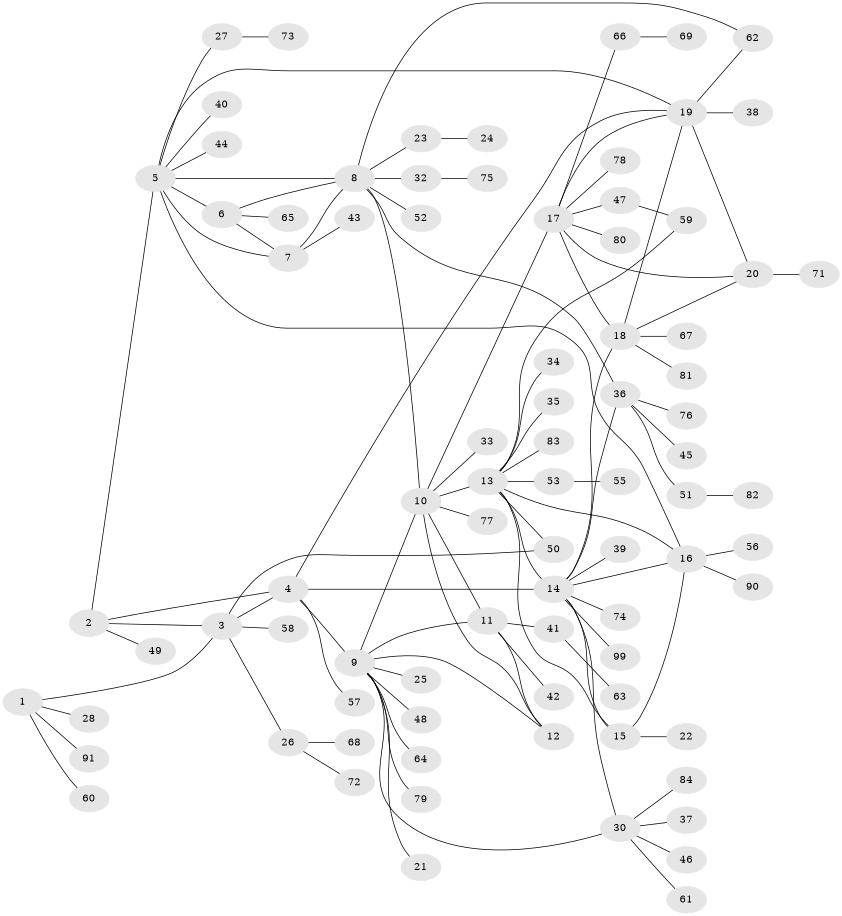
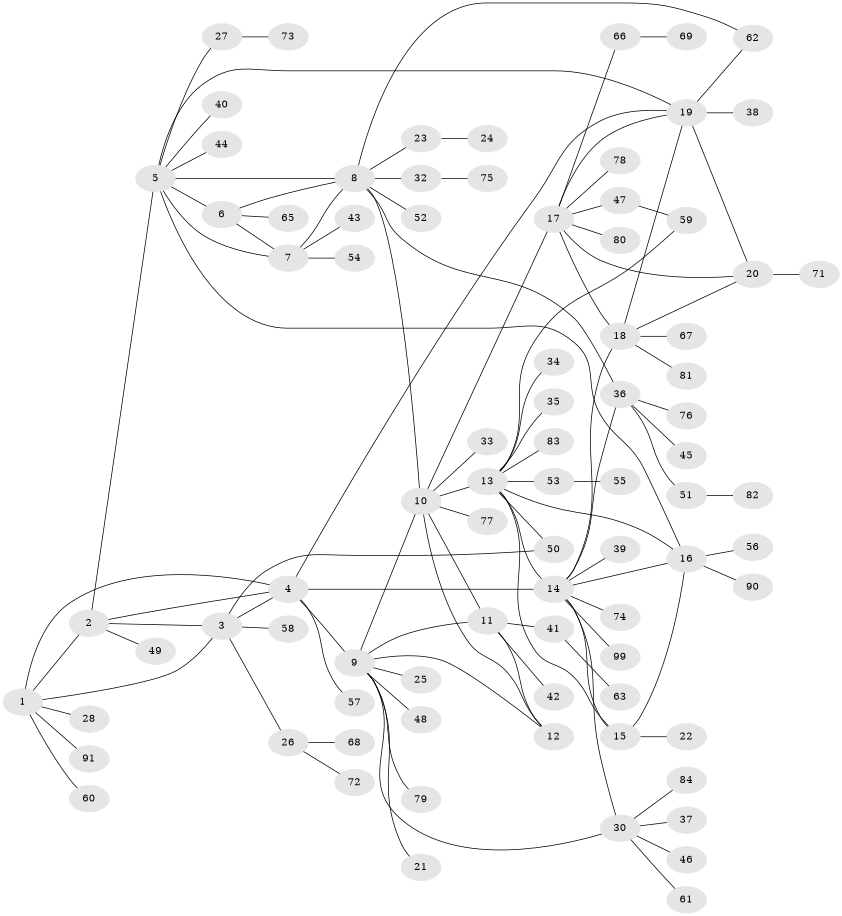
  graph {
    rankdir=LR
    node [color=gray90 style=filled]
    1
    2
    3
    4
    28
    n6 [label=91]
    60
    5
    49
    26
    50
    58
    9
    14
    19
    57
    6
    7
    8
    16
    27
    40
    44
    68
    72
    10
    11
    12
    21
    25
    30
    48
-   64
    79
    36
    15
    18
    n38 [label=99]
    39
    74
    62
    20
    38
    65
    43
+   54
    23
    32
    52
    56
    n51 [label=90]
    73
    13
    17
    33
    77
    24
    75
    45
    51
    76
    41
    42
    37
    46
    61
    84
    34
    35
    53
    59
    83
    47
    66
    78
    80
    63
    22
    55
    67
    81
    71
    69
    82
+   1 -- 2
    1 -- 3
+   1 -- 4
    1 -- 28
    1 -- n6
    1 -- 60
    2 -- 3
    2 -- 4
    2 -- 5
    2 -- 49
    3 -- 4
    3 -- 26
    3 -- 50
    3 -- 58
    4 -- 9
    4 -- 14
    4 -- 19
    4 -- 57
    5 -- 19
    5 -- 6
    5 -- 7
    5 -- 8
    5 -- 16
    5 -- 27
    5 -- 40
    5 -- 44
    26 -- 68
    26 -- 72
    9 -- 10
    9 -- 11
    9 -- 12
    9 -- 21
    9 -- 25
    9 -- 30
    9 -- 48
-   9 -- 64
    9 -- 79
    14 -- 16
    14 -- 30
    14 -- 36
    14 -- 15
    14 -- 18
    14 -- n38
    14 -- 39
    14 -- 74
    19 -- 62
    19 -- 20
    19 -- 38
    6 -- 7
    6 -- 8
    6 -- 65
    7 -- 8
    7 -- 43
+   7 -- 54
    8 -- 10
    8 -- 36
    8 -- 62
    8 -- 23
    8 -- 32
    8 -- 52
    16 -- 56
    16 -- n51
    27 -- 73
    10 -- 11
    10 -- 12
    10 -- 13
    10 -- 17
    10 -- 33
    10 -- 77
    11 -- 12
    11 -- 41
    11 -- 42
    30 -- 37
    30 -- 46
    30 -- 61
    30 -- 84
    36 -- 45
    36 -- 51
    36 -- 76
    15 -- 16
    15 -- 22
    18 -- 19
    18 -- 20
    18 -- 67
    18 -- 81
    20 -- 71
    23 -- 24
    32 -- 75
    13 -- 50
    13 -- 14
    13 -- 16
    13 -- 15
    13 -- 34
    13 -- 35
    13 -- 53
    13 -- 59
    13 -- 83
    17 -- 19
    17 -- 18
    17 -- 20
    17 -- 47
    17 -- 66
    17 -- 78
    17 -- 80
    51 -- 82
    41 -- 63
    53 -- 55
    47 -- 59
    66 -- 69
  }
